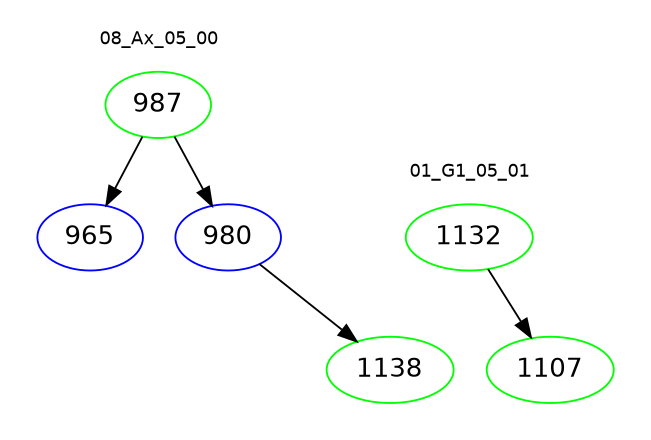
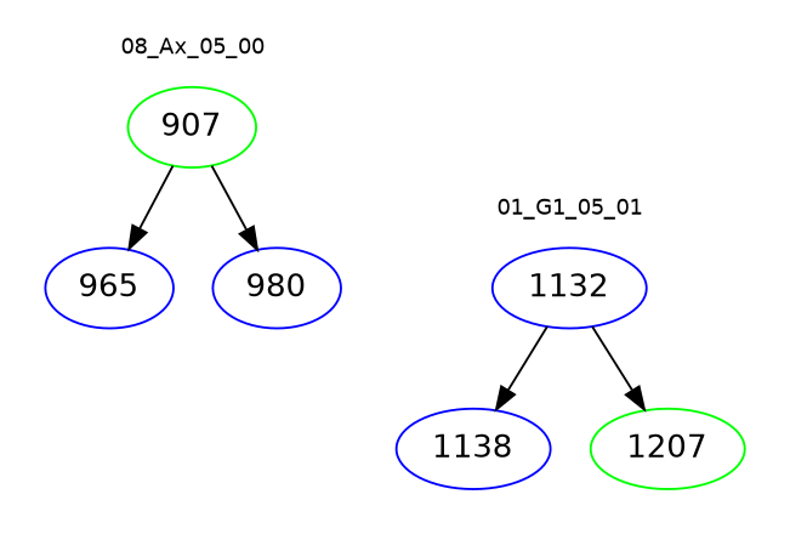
  digraph {
    fontname="DejaVu Sans"
    node [color=green fontname="DejaVu Sans"]
    edge [color=black fontname="DejaVu Sans"]
-   n1 [label=987]
+   n1 [label=907]
    n2 [color=blue label=965]
    n3 [color=blue label=980]
-   n4 [label=1132]
-   n5 [label=1107]
-   n6 [label=1138]
+   n4 [color=blue label=1132]
+   n5 [label=1207]
+   n6 [color=blue label=1138]
    subgraph cluster_1 {
      color=white
      fontsize=10
      label="08_Ax_05_00"
      n1
      n2
      n3
    }
    subgraph cluster_2 {
      color=white
      fontsize=10
      label="01_G1_05_01"
      n4
      n5
      n6
    }
    n1 -> n2
    n1 -> n3
    n4 -> n5
-   n3 -> n6
+   n4 -> n6
  }
